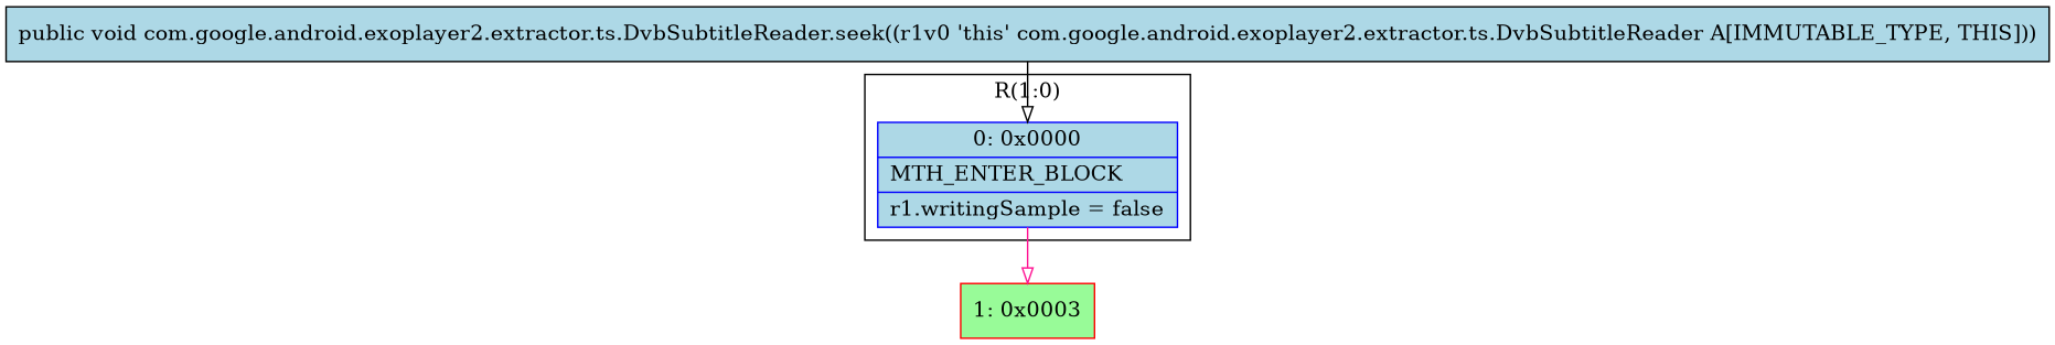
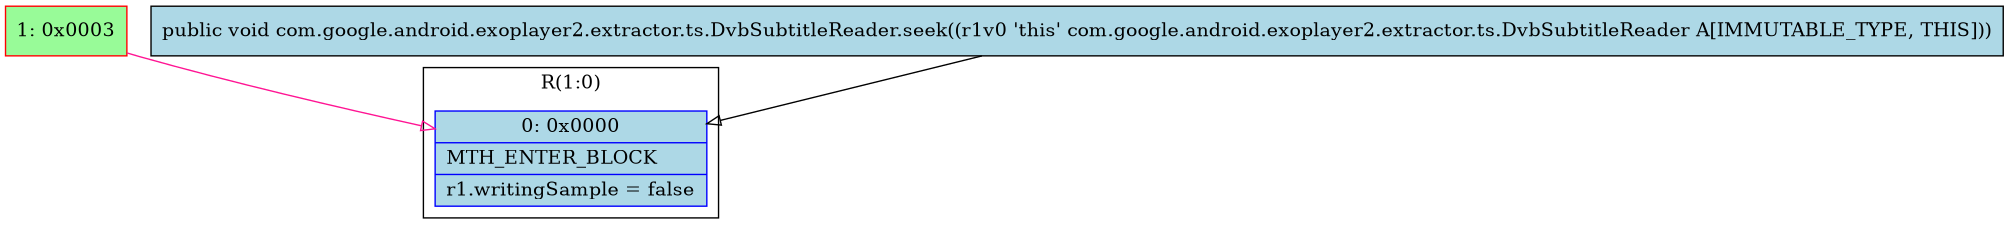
  digraph {
    node [shape=record style=filled fillcolor=lightblue]
    edge [arrowhead=onormal]
    n1 [color=blue label="{0\:\ 0x0000|MTH_ENTER_BLOCK\l|r1.writingSample = false\l}"]
    n2 [color=red label="{1\:\ 0x0003}" fillcolor=palegreen]
    n3 [label="{public void com.google.android.exoplayer2.extractor.ts.DvbSubtitleReader.seek((r1v0 'this' com.google.android.exoplayer2.extractor.ts.DvbSubtitleReader A[IMMUTABLE_TYPE, THIS])) }"]
    subgraph cluster_1 {
      label="R(1:0)"
      n1
    }
-   n1 -> n2 [color=deeppink]
+   n2 -> n1 [color=deeppink]
    n3 -> n1 [color=black]
  }
